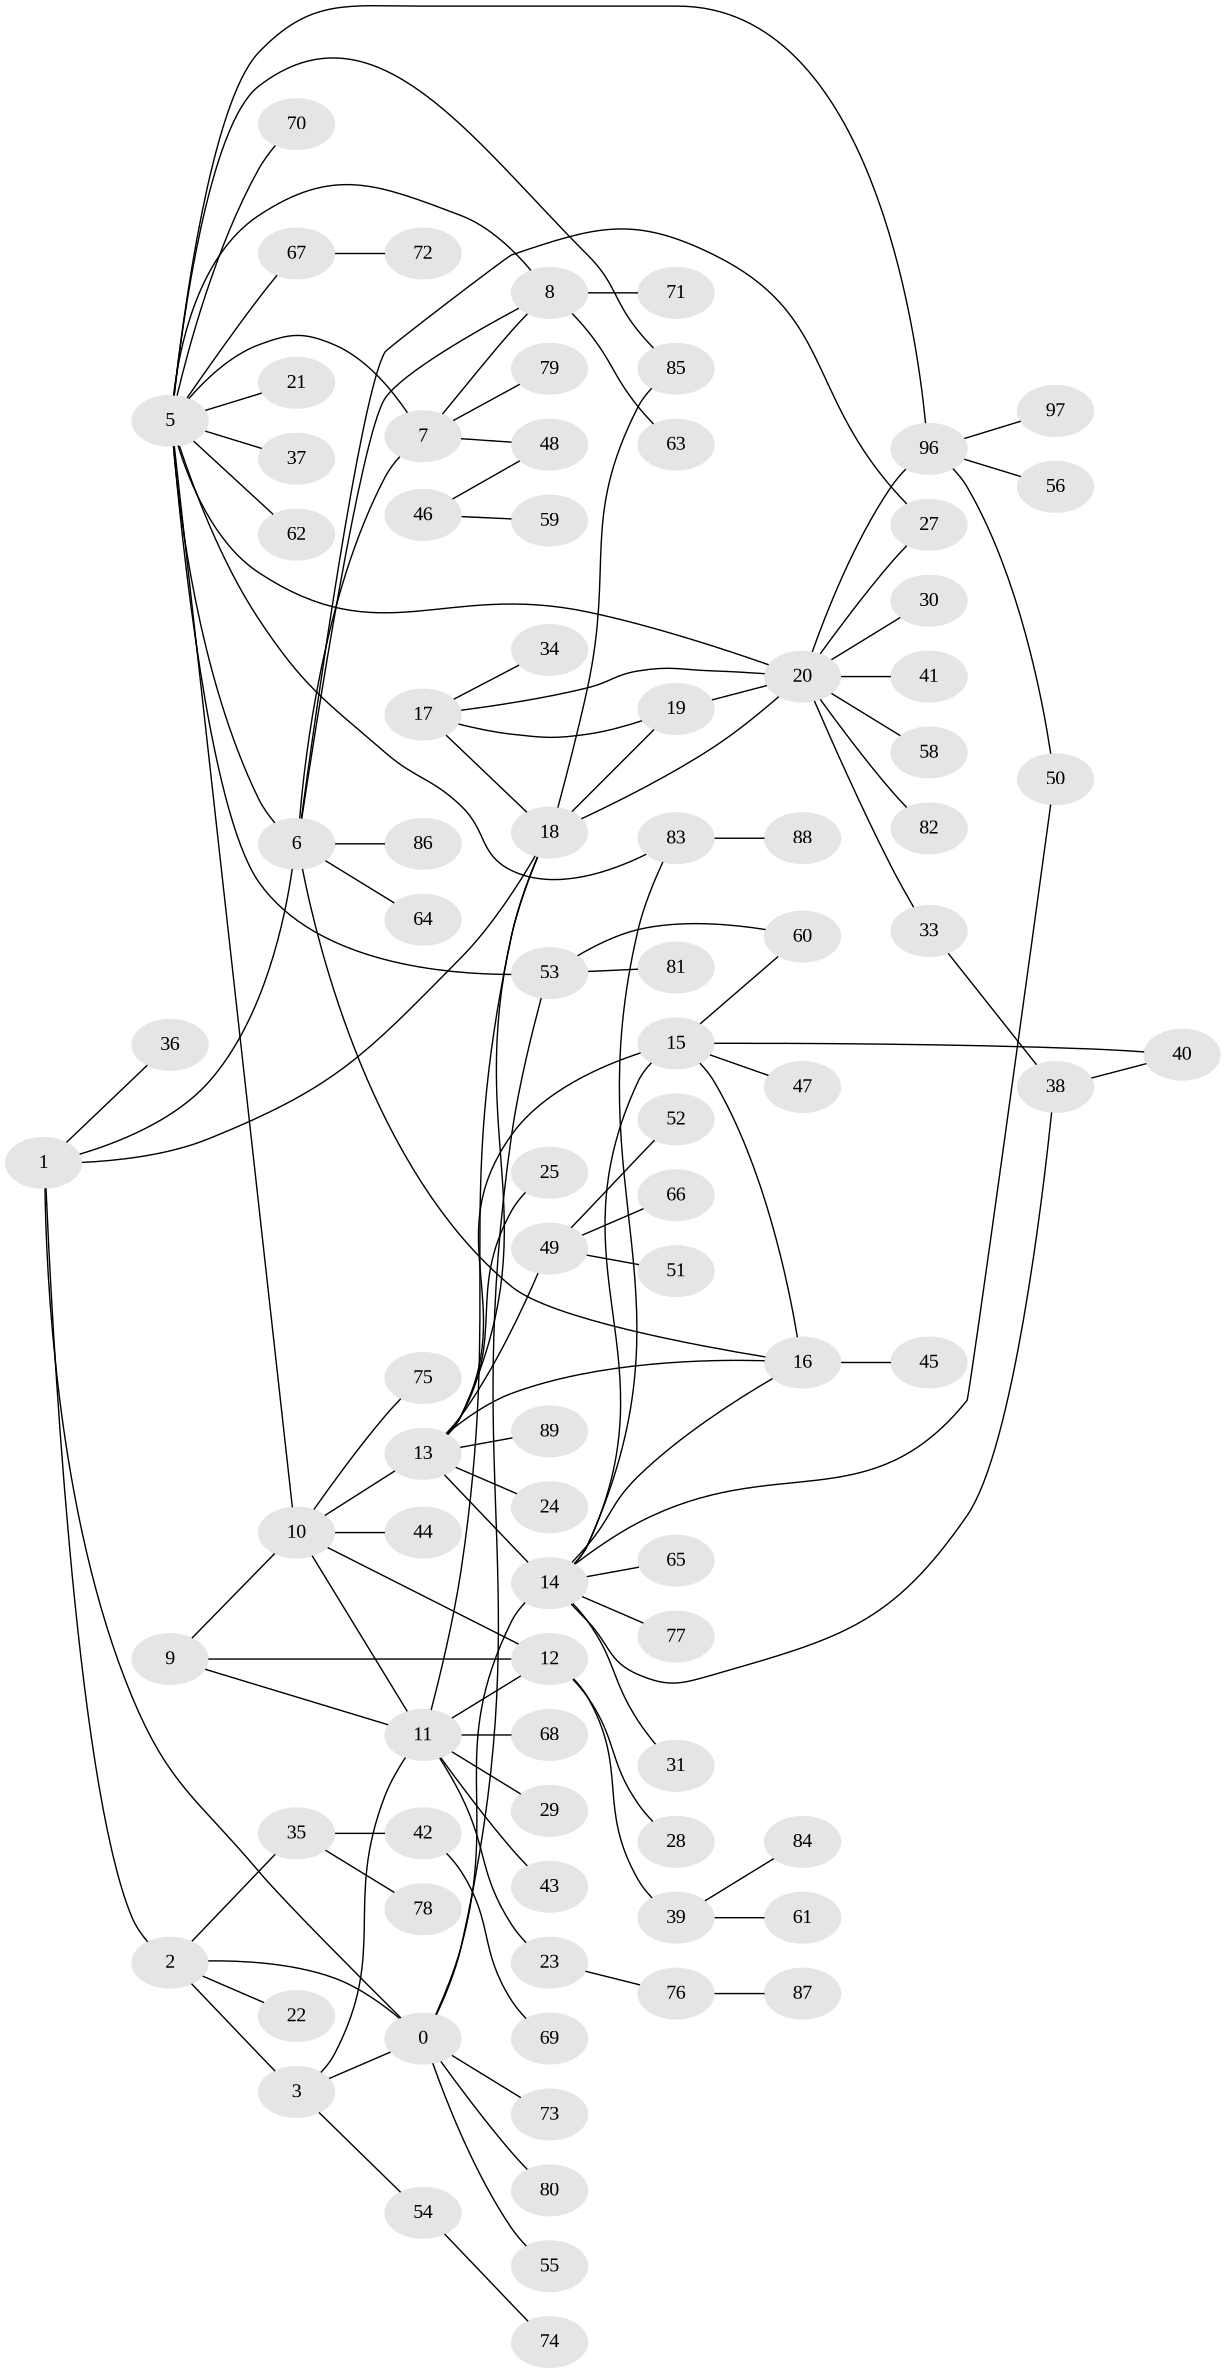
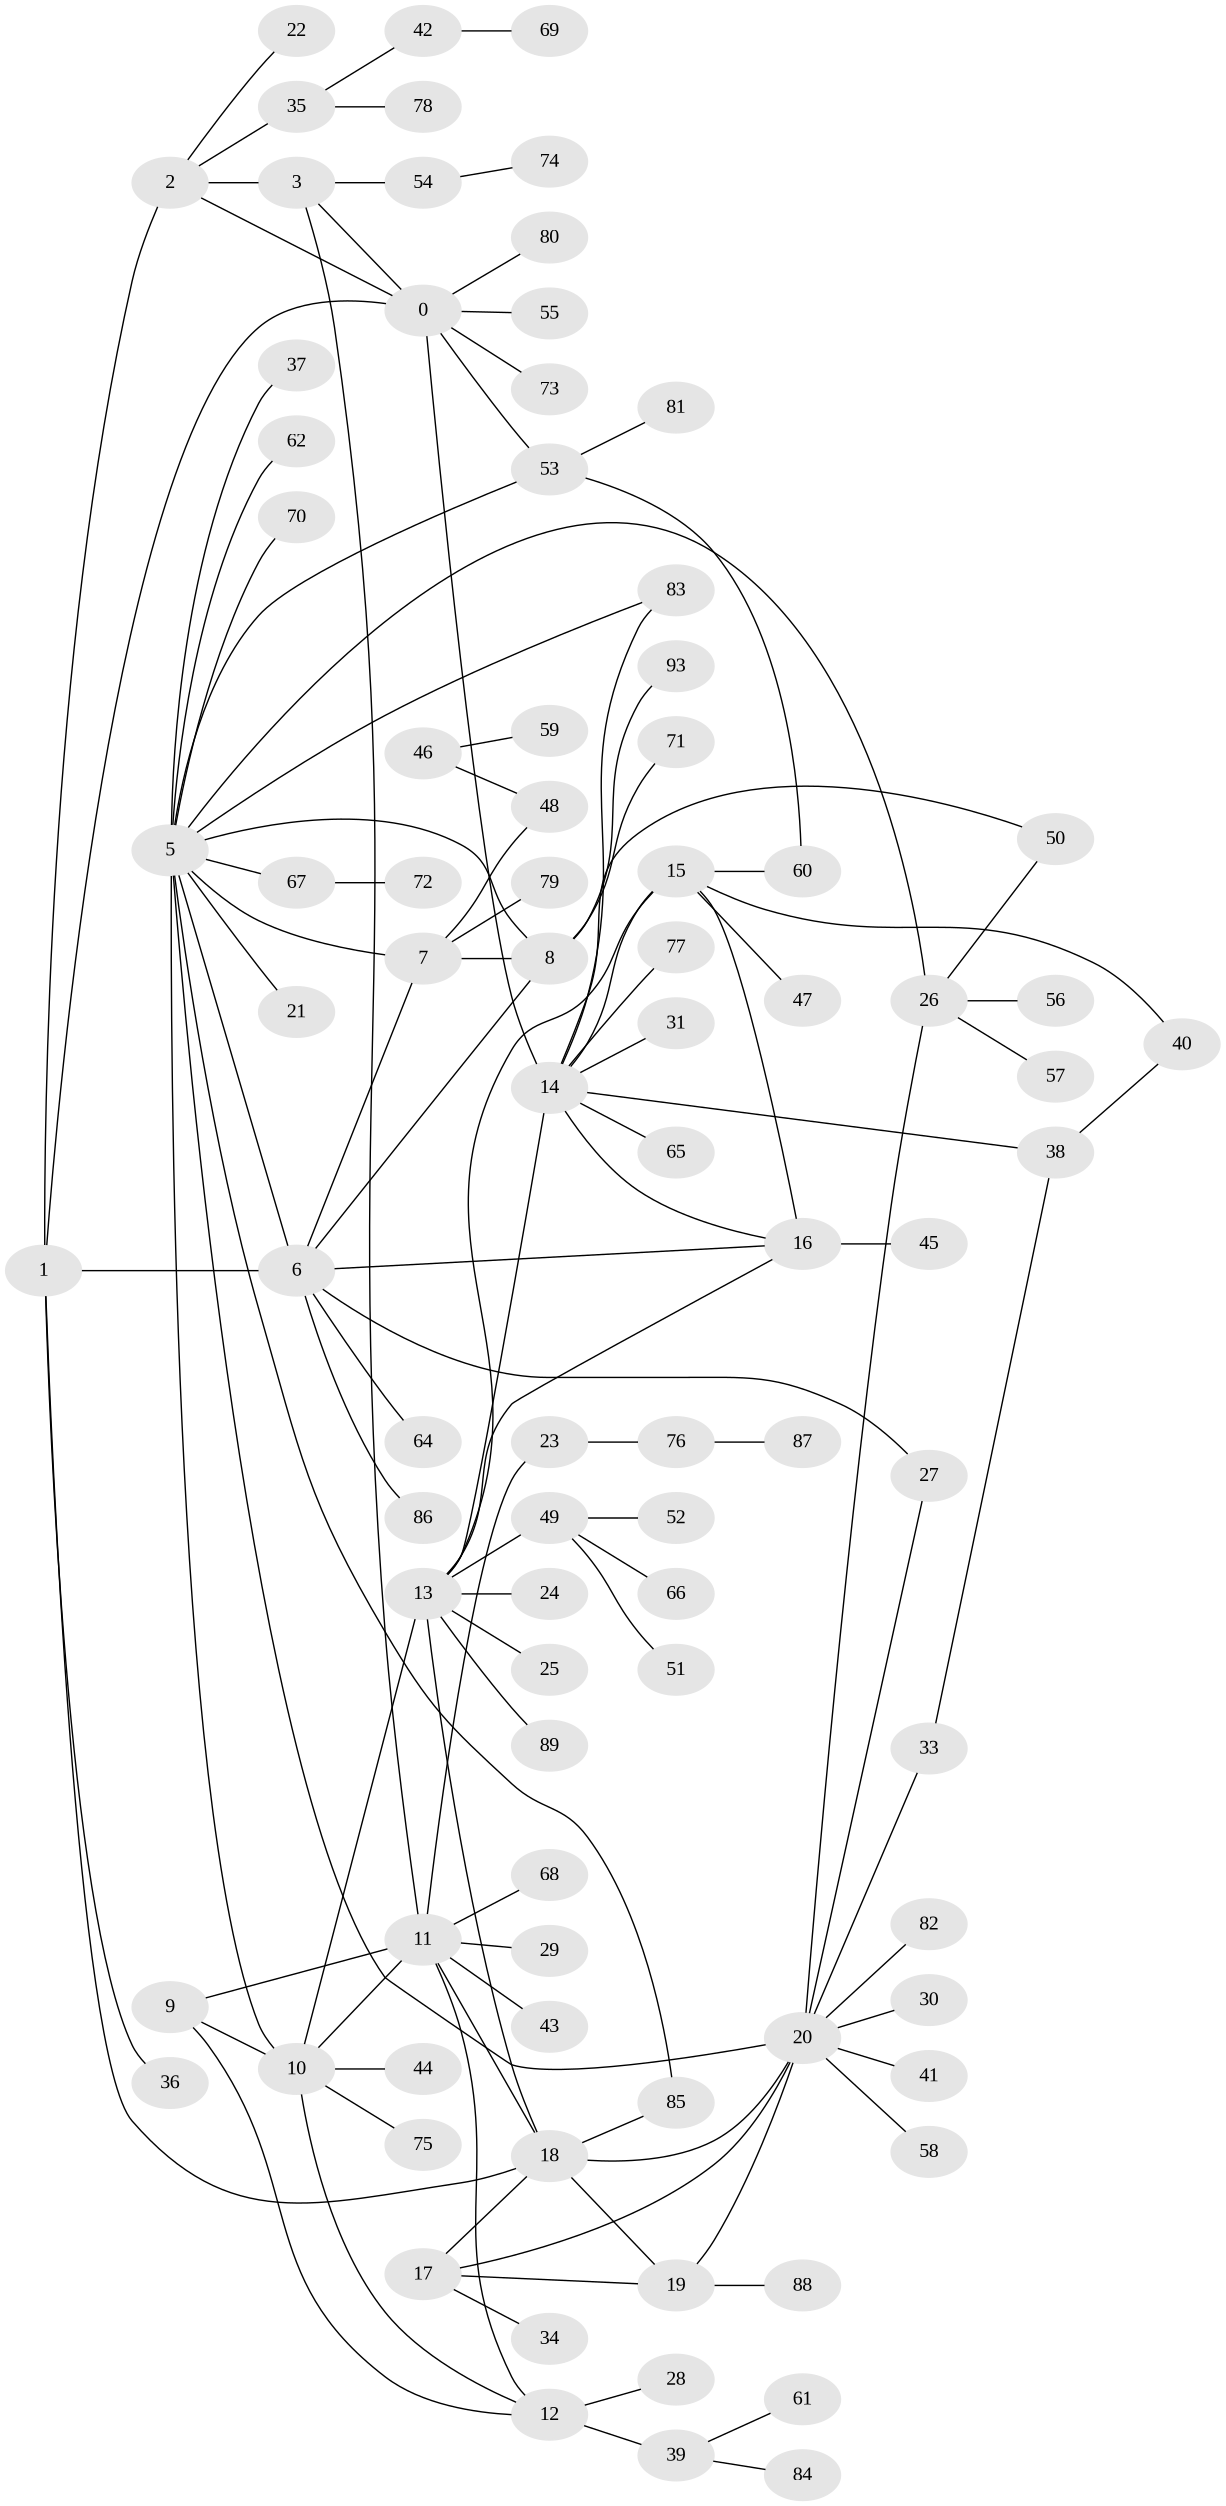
  graph {
    fontname="Liberation Serif"
    rankdir=LR
    node [color=gray90 fontname="Liberation Serif" style=filled]
    edge [fontname="Liberation Serif"]
    1
    2
    n3 [label=0]
    6
    18
    36
    3
    22
    35
    11
    54
    14
    53
    55
    73
    80
    7
    8
    16
    27
    64
    86
    20
    85
    19
    42
    78
    12
    23
    29
    43
    68
    74
    83
    15
    31
    38
    50
    65
    77
    60
    81
    5
    10
    21
-   26 [label=96]
+   26
    37
    62
    67
    70
    79
    48
-   63
+   63 [label=93]
    71
    13
    44
    75
    30
    33
    41
    58
    82
    56
-   57 [label=97]
+   57
    72
    88
    45
    46
    59
    9
    28
    39
    24
    25
    49
    89
    76
    61
    84
    40
    47
    51
    52
    66
    17
    34
    87
    69
    1 -- 2
    1 -- n3
    1 -- 6
    1 -- 18
    1 -- 36
    2 -- n3
    2 -- 3
    2 -- 22
    2 -- 35
    n3 -- 14
    n3 -- 53
    n3 -- 55
    n3 -- 73
    n3 -- 80
    6 -- 7
    6 -- 8
    6 -- 16
    6 -- 27
    6 -- 64
    6 -- 86
    18 -- 20
    18 -- 85
    18 -- 19
    3 -- n3
    3 -- 11
    3 -- 54
    35 -- 42
    35 -- 78
    11 -- 18
    11 -- 12
    11 -- 23
    11 -- 29
    11 -- 43
    11 -- 68
    54 -- 74
    14 -- 16
    14 -- 83
    14 -- 15
    14 -- 31
    14 -- 38
    14 -- 50
    14 -- 65
    14 -- 77
    53 -- 60
    53 -- 81
    7 -- 8
    7 -- 79
    7 -- 48
    8 -- 63
    8 -- 71
    16 -- 45
    20 -- 27
    20 -- 26
    20 -- 30
    20 -- 33
    20 -- 41
    20 -- 58
    20 -- 82
    19 -- 20
    42 -- 69
    12 -- 28
    12 -- 39
    23 -- 76
-   83 -- 88
+   19 -- 88
    15 -- 16
    15 -- 60
    15 -- 40
    15 -- 47
    38 -- 40
    5 -- 6
    5 -- 53
    5 -- 7
    5 -- 8
    5 -- 20
    5 -- 85
    5 -- 83
    5 -- 10
    5 -- 21
    5 -- 26
    5 -- 37
    5 -- 62
    5 -- 67
    5 -- 70
    10 -- 11
    10 -- 12
    10 -- 13
    10 -- 44
    10 -- 75
    26 -- 50
    26 -- 56
    26 -- 57
    67 -- 72
    13 -- 18
    13 -- 14
    13 -- 16
    13 -- 15
    13 -- 24
    13 -- 25
    13 -- 49
    13 -- 89
    33 -- 38
    46 -- 48
    46 -- 59
    9 -- 11
    9 -- 12
    9 -- 10
    39 -- 61
    39 -- 84
    49 -- 51
    49 -- 52
    49 -- 66
    76 -- 87
    17 -- 18
    17 -- 20
    17 -- 19
    17 -- 34
  }
